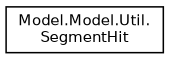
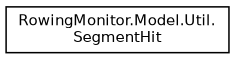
  digraph {
    rankdir=LR
-   n1 [color=black fillcolor=white fontname=Helvetica fontsize=10 height=0.2 label="Model.Model.Util.\lSegmentHit" shape=record style=filled width=0.4]
+   n1 [color=black fillcolor=white fontname=Helvetica fontsize=10 height=0.2 label="RowingMonitor.Model.Util.\lSegmentHit" shape=record style=filled width=0.4]
  }
